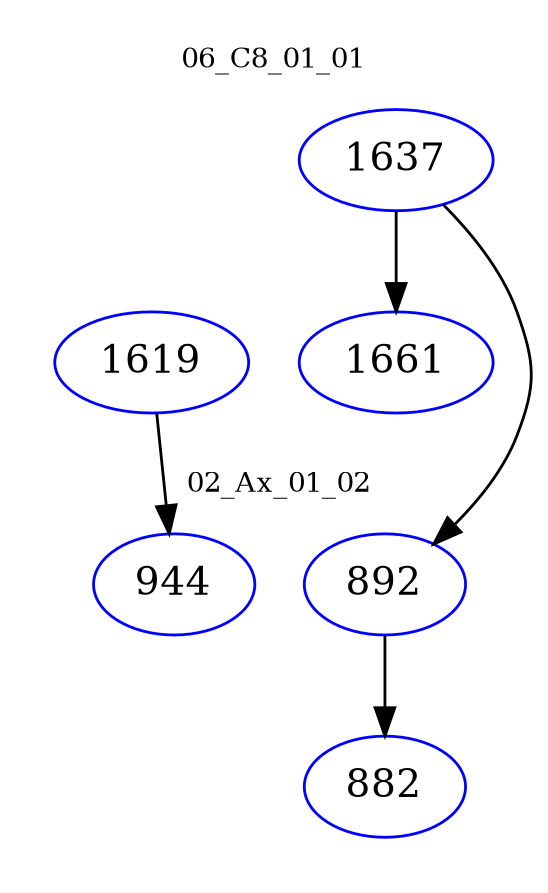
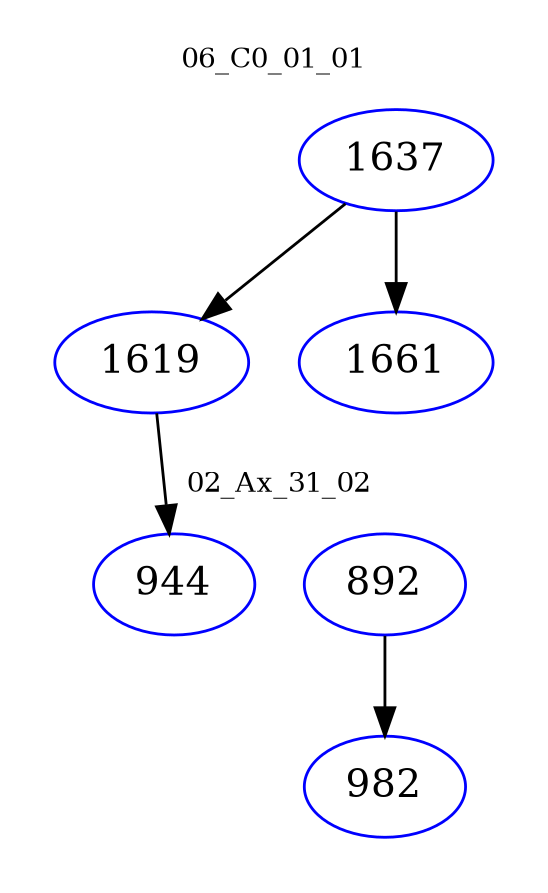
  digraph {
    node [color=blue]
    edge [color=black]
    n1 [label=892]
-   n2 [label=882]
+   n2 [label=982]
    n3 [label=944]
    n4 [label=1637]
    n5 [label=1619]
    n6 [label=1661]
    subgraph cluster_1 {
      color=white
      fontsize=10
-     label="02_Ax_01_02"
+     label="02_Ax_31_02"
      n1
      n2
      n3
    }
    subgraph cluster_2 {
      color=white
      fontsize=10
-     label="06_C8_01_01"
+     label="06_C0_01_01"
      n4
      n5
      n6
    }
    n1 -> n2
-   n4 -> n1
+   n4 -> n5
    n4 -> n6
    n5 -> n3
  }
